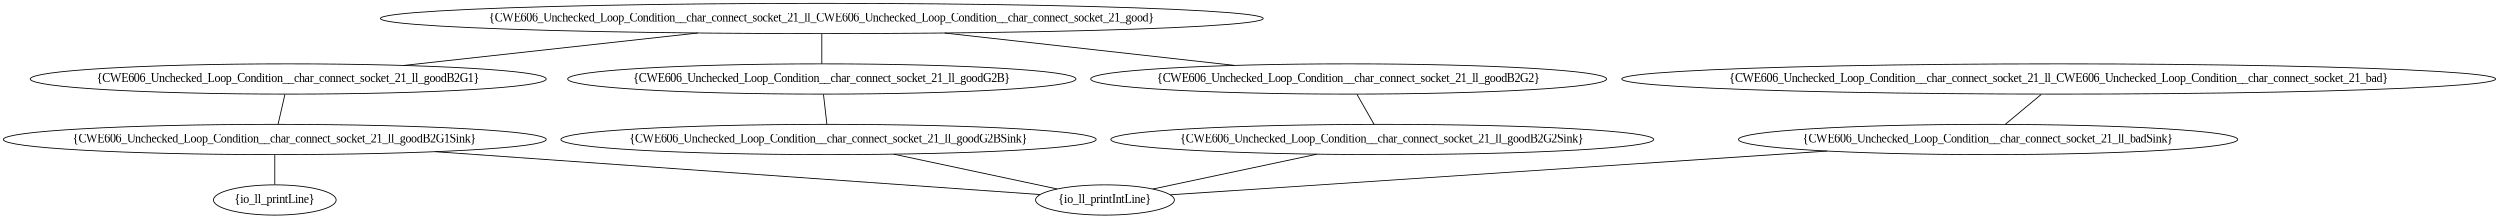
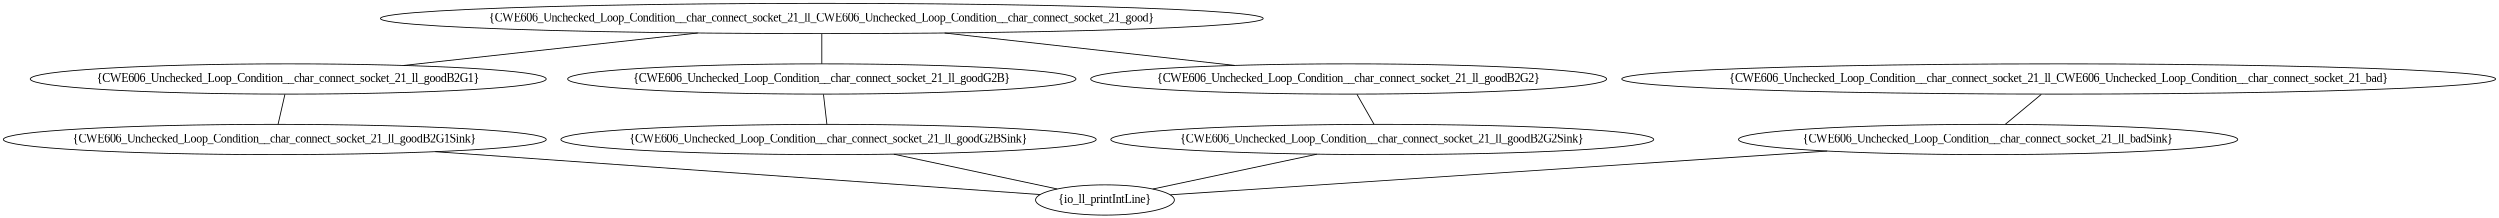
  graph {
    fontname="Liberation Serif"
    node [fontname="Liberation Serif"]
    edge [fontname="Liberation Serif"]
    n1 [label="{CWE606_Unchecked_Loop_Condition__char_connect_socket_21_ll_badSink}"]
    n2 [label="{io_ll_printIntLine}"]
    n3 [label="{CWE606_Unchecked_Loop_Condition__char_connect_socket_21_ll_goodB2G2}"]
    n4 [label="{CWE606_Unchecked_Loop_Condition__char_connect_socket_21_ll_goodB2G2Sink}"]
    n5 [label="{CWE606_Unchecked_Loop_Condition__char_connect_socket_21_ll_goodG2BSink}"]
    n6 [label="{CWE606_Unchecked_Loop_Condition__char_connect_socket_21_ll_goodB2G1}"]
    n7 [label="{CWE606_Unchecked_Loop_Condition__char_connect_socket_21_ll_goodB2G1Sink}"]
-   n8 [label="{io_ll_printLine}"]
    n9 [label="{CWE606_Unchecked_Loop_Condition__char_connect_socket_21_ll_CWE606_Unchecked_Loop_Condition__char_connect_socket_21_good}"]
    n10 [label="{CWE606_Unchecked_Loop_Condition__char_connect_socket_21_ll_goodG2B}"]
    n11 [label="{CWE606_Unchecked_Loop_Condition__char_connect_socket_21_ll_CWE606_Unchecked_Loop_Condition__char_connect_socket_21_bad}"]
    n1 -- n2
    n3 -- n4
    n4 -- n2
    n5 -- n2
    n6 -- n7
    n7 -- n2
-   n7 -- n8
    n9 -- n3
    n9 -- n6
    n9 -- n10
    n10 -- n5
    n11 -- n1
  }
